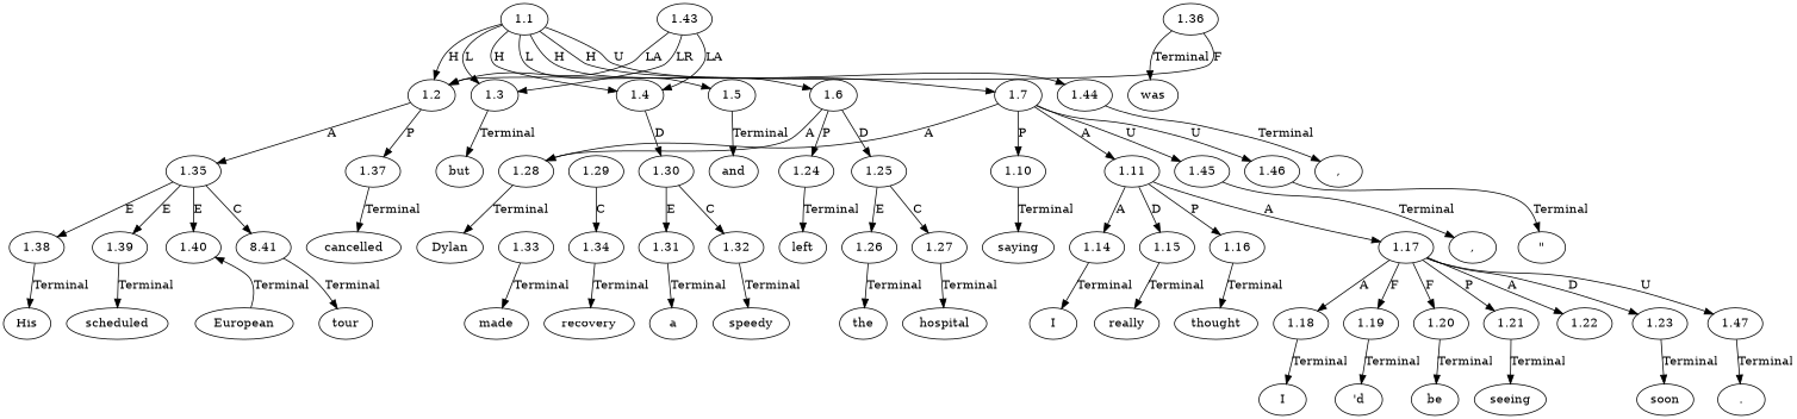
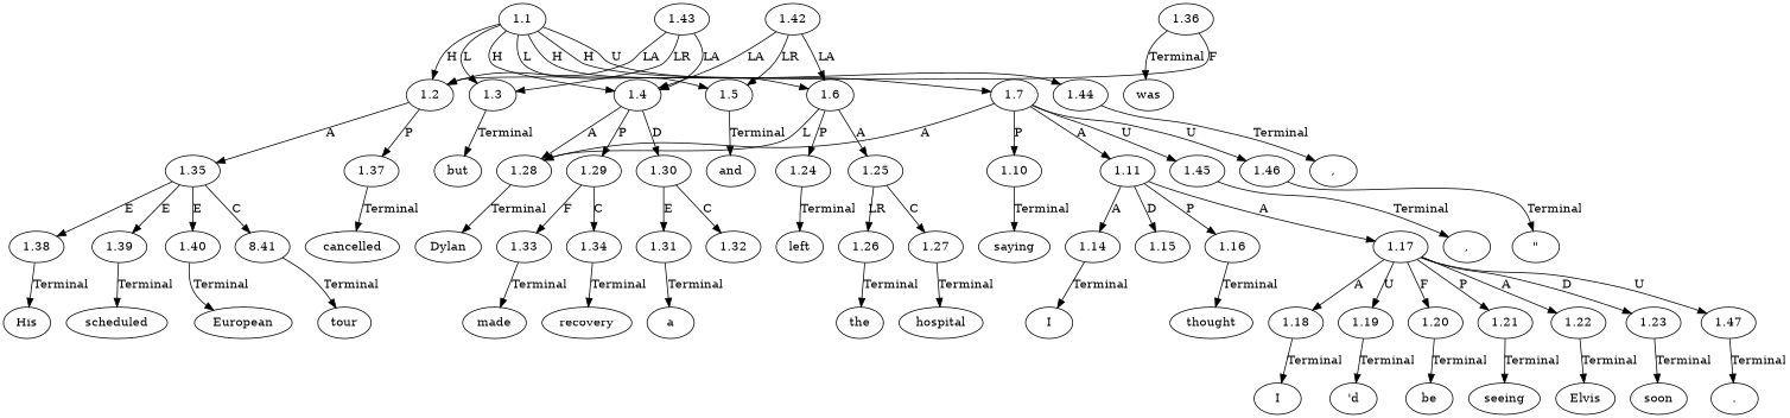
  digraph {
    node [ordering=out]
    edge [ordering=out]
    n1 [label=His]
    n2 [label=made]
    n3 [label=a]
-   n4 [label=speedy]
    n5 [label=recovery]
    n6 [label=and]
    n7 [label=left]
    n8 [label=the]
    n9 [label=hospital]
    n10 [label=saying]
    n11 [label=","]
    n12 [label=scheduled]
    n13 [label="\""]
    n14 [label=I]
-   n15 [label=really]
    n16 [label=thought]
    n17 [label=I]
    n18 [label="'d"]
    n19 [label=be]
    n20 [label=seeing]
+   n21 [label=Elvis]
    n22 [label=soon]
    n23 [label=European]
    n24 [label="."]
    n25 [label=tour]
    n26 [label=was]
    n27 [label=cancelled]
    n28 [label=","]
    n29 [label=but]
    n30 [label=Dylan]
    n31 [label=1.1]
    n32 [label=1.2]
    n33 [label=1.3]
    n34 [label=1.4]
    n35 [label=1.5]
    n36 [label=1.6]
    n37 [label=1.7]
    n38 [label=1.44]
    n39 [label=1.35]
    n40 [label=1.37]
    n41 [label=1.28]
    n42 [label=1.29]
    n43 [label=1.30]
    n44 [label=1.24]
    n45 [label=1.25]
    n46 [label=1.10]
    n47 [label=1.11]
    n48 [label=1.45]
    n49 [label=1.46]
    n50 [label=1.38]
    n51 [label=1.39]
    n52 [label=1.40]
    n53 [label=8.41]
    n54 [label=1.36]
    n55 [label=1.33]
    n56 [label=1.34]
    n57 [label=1.31]
    n58 [label=1.32]
    n59 [label=1.26]
    n60 [label=1.27]
    n61 [label=1.14]
    n62 [label=1.15]
    n63 [label=1.16]
    n64 [label=1.17]
    n65 [label=1.18]
    n66 [label=1.19]
    n67 [label=1.20]
    n68 [label=1.21]
    n69 [label=1.22]
    n70 [label=1.23]
    n71 [label=1.47]
+   n72 [label=1.42]
    n73 [label=1.43]
    n31 -> n32 [label=H]
    n31 -> n33 [label=L]
    n31 -> n34 [label=H]
    n31 -> n35 [label=L]
    n31 -> n36 [label=H]
    n31 -> n37 [label=H]
    n31 -> n38 [label=U]
    n32 -> n39 [label=A]
    n32 -> n40 [label=P]
    n33 -> n29 [label=Terminal]
+   n34 -> n41 [label=A]
+   n34 -> n42 [label=P]
    n34 -> n43 [label=D]
    n35 -> n6 [label=Terminal]
-   n36 -> n41 [label=A]
+   n36 -> n41 [label=L]
    n36 -> n44 [label=P]
-   n36 -> n45 [label=D]
+   n36 -> n45 [label=A]
    n37 -> n41 [label=A]
    n37 -> n46 [label=P]
    n37 -> n47 [label=A]
    n37 -> n48 [label=U]
    n37 -> n49 [label=U]
    n38 -> n28 [label=Terminal]
    n39 -> n50 [label=E]
    n39 -> n51 [label=E]
    n39 -> n52 [label=E]
    n39 -> n53 [label=C]
    n40 -> n27 [label=Terminal]
    n41 -> n30 [label=Terminal]
+   n42 -> n55 [label=F]
    n42 -> n56 [label=C]
    n43 -> n57 [label=E]
    n43 -> n58 [label=C]
    n44 -> n7 [label=Terminal]
-   n45 -> n59 [label=E]
+   n45 -> n59 [label=LR]
    n45 -> n60 [label=C]
    n46 -> n10 [label=Terminal]
    n47 -> n61 [label=A]
    n47 -> n62 [label=D]
    n47 -> n63 [label=P]
    n47 -> n64 [label=A]
    n48 -> n11 [label=Terminal]
    n49 -> n13 [label=Terminal]
    n50 -> n1 [label=Terminal]
    n51 -> n12 [label=Terminal]
-   n23 -> n52 [label=Terminal]
+   n52 -> n23 [label=Terminal]
    n53 -> n25 [label=Terminal]
    n54 -> n26 [label=Terminal]
    n54 -> n32 [label=F]
    n55 -> n2 [label=Terminal]
    n56 -> n5 [label=Terminal]
    n57 -> n3 [label=Terminal]
-   n58 -> n4 [label=Terminal]
    n59 -> n8 [label=Terminal]
    n60 -> n9 [label=Terminal]
    n61 -> n14 [label=Terminal]
-   n62 -> n15 [label=Terminal]
    n63 -> n16 [label=Terminal]
    n64 -> n65 [label=A]
-   n64 -> n66 [label=F]
+   n64 -> n66 [label=U]
    n64 -> n67 [label=F]
    n64 -> n68 [label=P]
    n64 -> n69 [label=A]
    n64 -> n70 [label=D]
    n64 -> n71 [label=U]
    n65 -> n17 [label=Terminal]
    n66 -> n18 [label=Terminal]
    n67 -> n19 [label=Terminal]
    n68 -> n20 [label=Terminal]
+   n69 -> n21 [label=Terminal]
    n70 -> n22 [label=Terminal]
    n71 -> n24 [label=Terminal]
+   n72 -> n34 [label=LA]
+   n72 -> n35 [label=LR]
+   n72 -> n36 [label=LA]
    n73 -> n32 [label=LA]
    n73 -> n33 [label=LR]
    n73 -> n34 [label=LA]
  }
